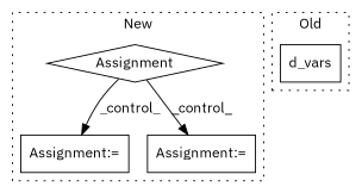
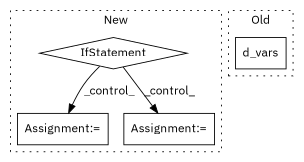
  digraph {
    fontname="IBM Plex Sans"
    node [a=7 l=1 shape=box fontname="IBM Plex Sans"]
    edge [fontname="IBM Plex Sans"]
-   n1 [a=25 l="4,2" label=Assignment s="9225,9250" shape=diamond]
+   n1 [a=25 l="4,2" label=IfStatement s="9225,9250" shape=diamond]
    n2 [label="Assignment:=" s=9616]
    n3 [label="Assignment:=" s=9681]
    n4 [a=32 l=8 label=d_vars s=7465]
    subgraph cluster_1 {
      label=New
      style=dotted
      n1
      n2
      n3
    }
    subgraph cluster_2 {
      label=Old
      style=dotted
      n4
    }
    n1 -> n2 [label=_control_]
    n1 -> n3 [label=_control_]
  }
